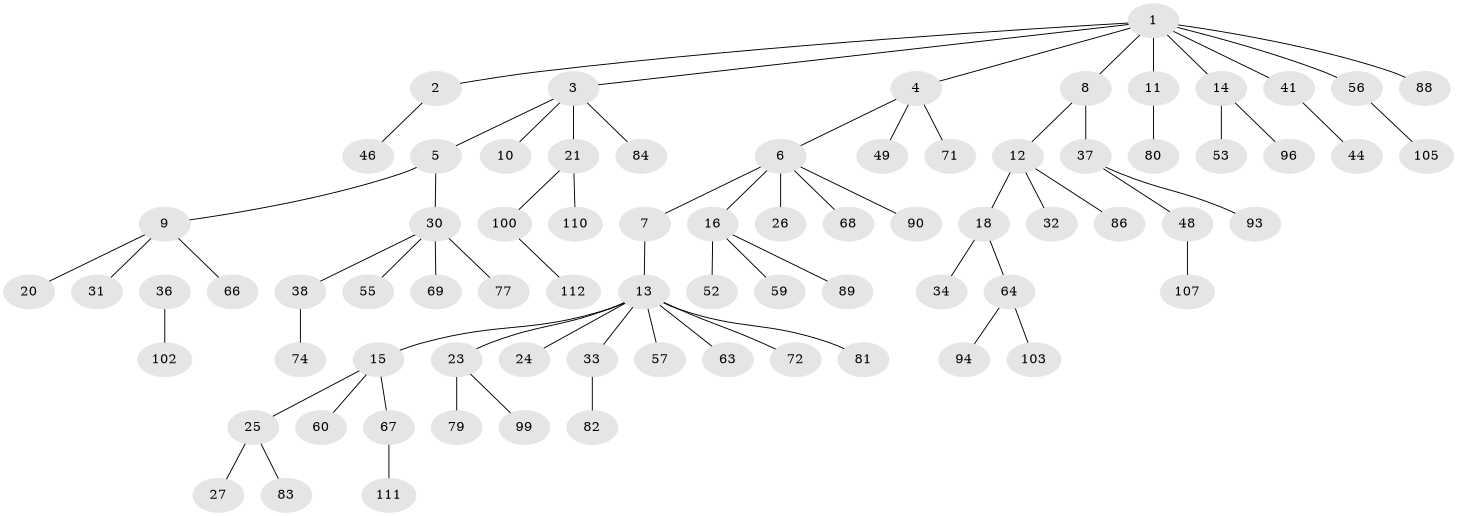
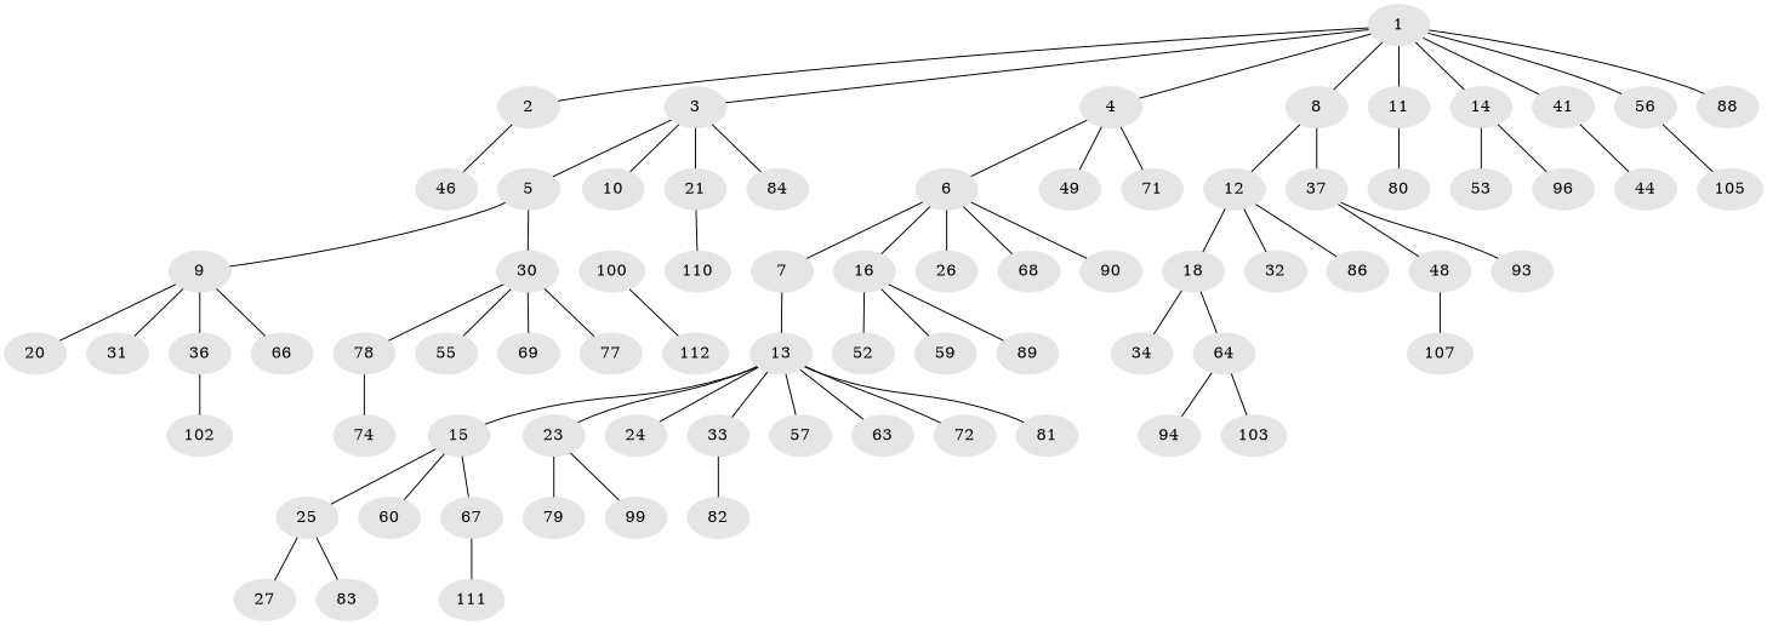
  graph {
    node [color=gray90 style=filled]
    1 [super="+39"]
    2 [super="+101"]
    3 [super="+28"]
    4 [super="+29"]
    8 [super="+47"]
    11 [super="+75"]
    14 [super="+87"]
    41
    56
    88
    46
    5
    10
    21 [super="+58"]
    84
    6 [super="+17"]
    49
    71
    12 [super="+35"]
    37
    80
    53
    96 [super="+98"]
    44 [super="+64"]
    105
    9 [super="+19"]
    30 [super="+73"]
    100 [super="+109"]
    110
    7 [super="+104"]
    16 [super="+51"]
    26
    68
    90
    20
    31
    36 [super="+78"]
    66
-   38 [super="+108"]
+   38 [super="+108" label=78]
    55
    69 [super="+95"]
    77 [super="+99"]
    13 [super="+62"]
    52 [super="+91"]
    59
    89
    15 [super="+22"]
    23 [super="+40"]
    24 [super="+42"]
    33 [super="+61"]
    57 [super="+70"]
    63
    72
    81
    18 [super="+45"]
    32
    86
    48 [super="+76"]
    93 [super="+106"]
    102
    34
    n62 [label=64 super="+65"]
    25 [super="+43"]
    60
    67
    79
    n67 [label=99]
    82 [super="+92"]
    27 [super="+85"]
    83
    111
    94
    103
    112
    74
    107
    1 -- 2
    1 -- 3
    1 -- 4
    1 -- 8
    1 -- 11
    1 -- 14
    1 -- 41
    1 -- 56
    1 -- 88
    2 -- 46
    3 -- 5
    3 -- 10
    3 -- 21
    3 -- 84
    4 -- 6
    4 -- 49
    4 -- 71
    8 -- 12
    8 -- 37
    11 -- 80
    14 -- 53
    14 -- 96
    41 -- 44
    56 -- 105
    5 -- 9
    5 -- 30
-   21 -- 100
    21 -- 110
    6 -- 7
    6 -- 16
    6 -- 26
    6 -- 68
    6 -- 90
    12 -- 18
    12 -- 32
    12 -- 86
    37 -- 48
    37 -- 93
    9 -- 20
    9 -- 31
+   9 -- 36
    9 -- 66
    30 -- 38
    30 -- 55
    30 -- 69
    30 -- 77
    100 -- 112
    7 -- 13
    16 -- 52
    16 -- 59
    16 -- 89
    36 -- 102
    38 -- 74
    13 -- 15
    13 -- 23
    13 -- 24
    13 -- 33
    13 -- 57
    13 -- 63
    13 -- 72
    13 -- 81
    15 -- 25
    15 -- 60
    15 -- 67
    23 -- 79
    23 -- n67
    33 -- 82
    18 -- 34
    18 -- n62
    48 -- 107
    n62 -- 94
    n62 -- 103
    25 -- 27
    25 -- 83
    67 -- 111
  }
